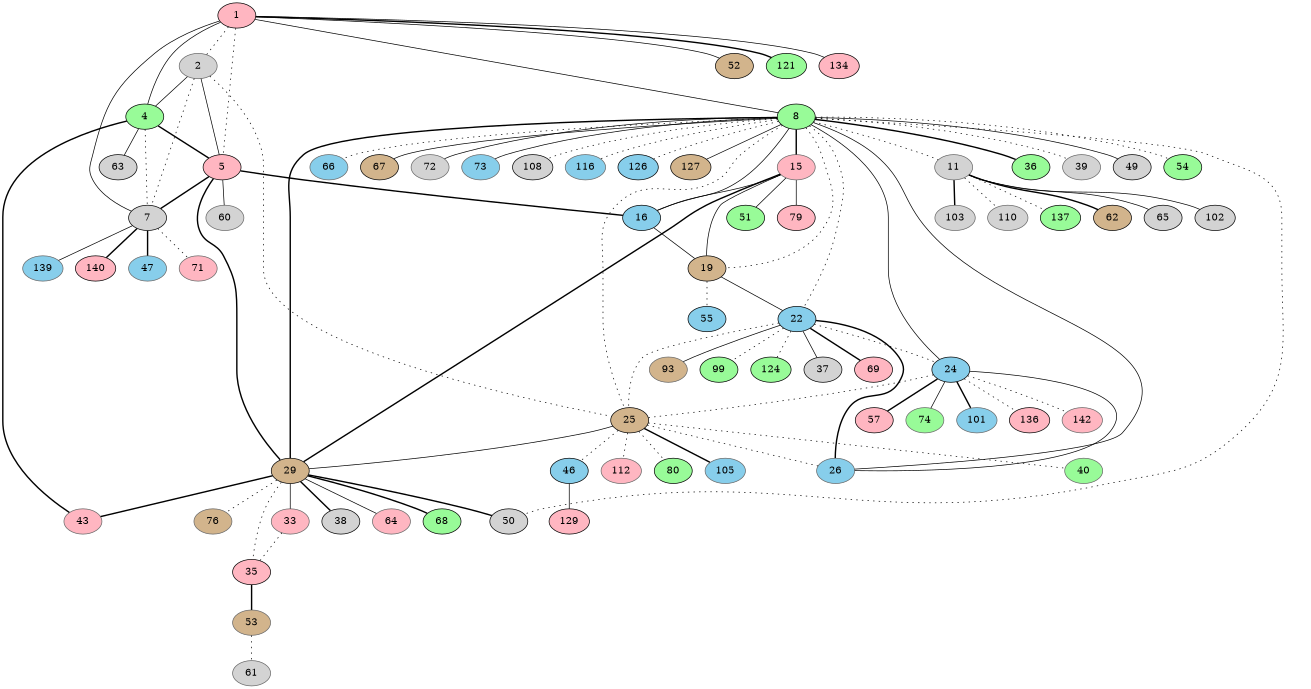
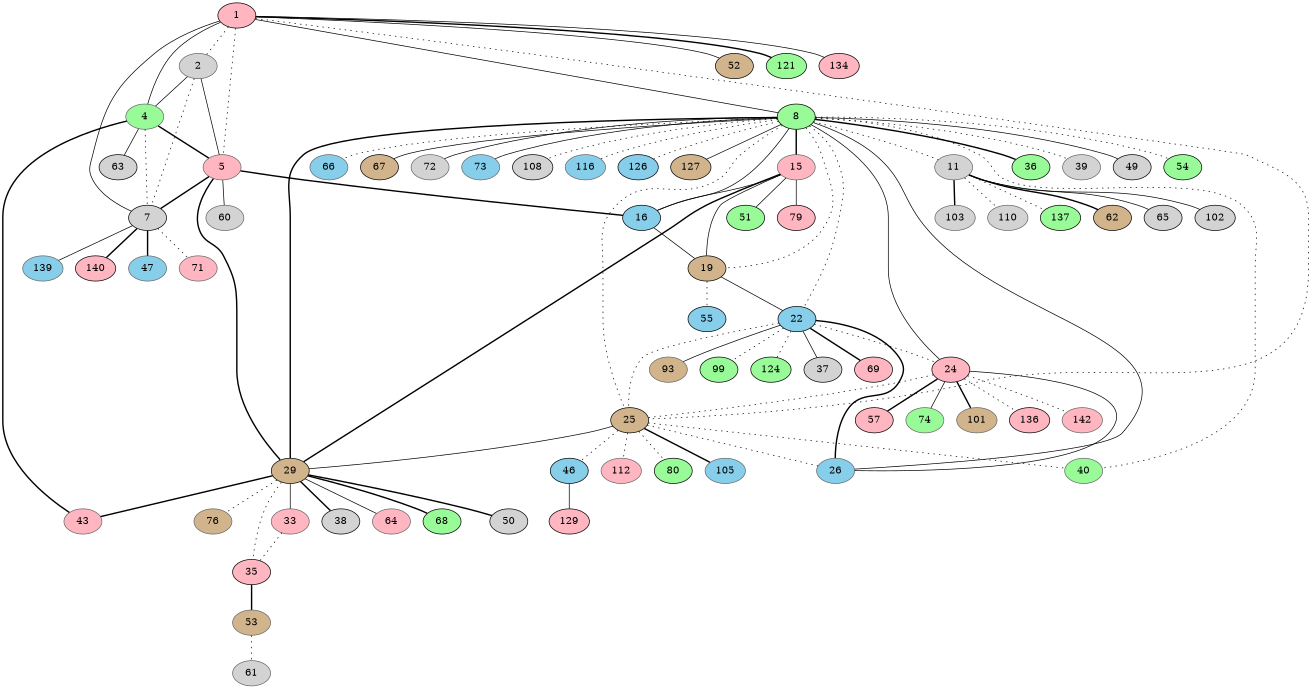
  graph {
    node [color=black fillcolor=lightpink style=filled]
    edge [style=dotted]
    1 [super="+41+3"]
    2 [color=gray40 fillcolor=lightgrey]
-   4 [fillcolor=palegreen]
-   5 [super="+6+88+125+135+42+48"]
+   4 [color=gray40 fillcolor=palegreen]
+   5 [color=gray40 super="+6+88+125+135+42+48"]
    7 [fillcolor=lightgrey]
    8 [fillcolor=palegreen super="+143+12+9+23+10"]
    25 [fillcolor=tan super="+83+107+28"]
    52 [fillcolor=tan super="+91"]
    121 [fillcolor=palegreen]
    134
    43 [color=gray40]
    63 [fillcolor=lightgrey]
    16 [fillcolor=skyblue super="+117+18"]
    29 [fillcolor=tan super="+31+59+34+30"]
    60 [color=gray40 fillcolor=lightgrey]
    47 [color=gray40 fillcolor=skyblue]
    71 [color=gray40]
    139 [color=gray40 fillcolor=skyblue]
    140
    11 [color=gray40 fillcolor=lightgrey super="+56"]
    15 [color=gray40 super="+17+20"]
    19 [fillcolor=tan super="+87"]
    22 [fillcolor=skyblue super="+27"]
-   24 [fillcolor=skyblue super="+70+114"]
+   24 [super="+70+114"]
    26 [color=gray40 fillcolor=skyblue super="+44"]
    36 [fillcolor=palegreen]
    39 [color=gray40 fillcolor=lightgrey]
    49 [fillcolor=lightgrey]
    50 [fillcolor=lightgrey super="+78"]
    54 [fillcolor=palegreen]
    66 [color=gray40 fillcolor=skyblue]
    67 [fillcolor=tan]
    72 [color=gray40 fillcolor=lightgrey]
    73 [color=gray40 fillcolor=skyblue]
    108 [fillcolor=lightgrey]
    116 [color=gray40 fillcolor=skyblue]
    126 [fillcolor=skyblue]
    127 [fillcolor=tan]
    40 [color=gray40 fillcolor=palegreen]
    46 [fillcolor=skyblue]
    80 [fillcolor=palegreen]
    105 [color=gray40 fillcolor=skyblue]
    112 [color=gray40]
    33 [color=gray40 super="+118+111+120+89"]
    35 [super="+81+104"]
    38 [fillcolor=lightgrey]
    64 [color=gray40]
    68 [fillcolor=palegreen]
    76 [color=gray40 fillcolor=tan]
    62 [fillcolor=tan]
    65 [fillcolor=lightgrey]
    102 [fillcolor=lightgrey]
    103 [color=gray40 fillcolor=lightgrey]
    110 [color=gray40 fillcolor=lightgrey]
    137 [fillcolor=palegreen]
    51 [fillcolor=palegreen super="+82"]
    79
    55 [fillcolor=skyblue super="+119"]
    37 [fillcolor=lightgrey]
    69
    93 [color=gray40 fillcolor=tan]
    99 [fillcolor=palegreen]
    124 [fillcolor=palegreen]
    57
    74 [color=gray40 fillcolor=palegreen]
-   101 [color=gray40 fillcolor=skyblue]
+   101 [color=gray40 fillcolor=tan]
    136
    142 [color=gray40]
    129
    53 [color=gray40 fillcolor=tan super="+113+98+96+97+92"]
    61 [color=gray40 fillcolor=lightgrey]
    1 -- 2 [weight=2]
    1 -- 4 [style=solid weight=2]
    1 -- 5 [weight=4]
    1 -- 7 [style=solid weight=2]
    1 -- 8 [style=solid]
-   2 -- 25
+   1 -- 25
    1 -- 52 [style=solid]
    1 -- 121 [style=bold]
    1 -- 134 [style=solid]
    2 -- 4 [style=solid]
    2 -- 5 [style=solid weight=2]
    2 -- 7
    4 -- 5 [style=bold weight=2]
    4 -- 7
    4 -- 43 [style=bold]
    4 -- 63 [style=solid]
    5 -- 7 [style=bold weight=2]
    5 -- 16 [style=bold]
    5 -- 29 [style=bold]
    5 -- 60 [style=solid]
    7 -- 47 [style=bold]
    7 -- 71
    7 -- 139 [style=solid]
    7 -- 140 [style=bold]
    8 -- 25 [weight=2]
    8 -- 16 [style=solid weight=3]
    8 -- 29 [style=bold weight=3]
    8 -- 11 [weight=6]
    8 -- 15 [style=bold weight=3]
    8 -- 19
    8 -- 22 [weight=2]
    8 -- 24 [style=solid]
    8 -- 26 [style=solid]
    8 -- 36 [style=bold]
    8 -- 39
    8 -- 49 [style=solid]
-   8 -- 50
+   8 -- 40
    8 -- 54
    8 -- 66
    8 -- 67 [style=solid]
    8 -- 72 [style=solid]
    8 -- 73 [style=solid]
    8 -- 108
    8 -- 116
    8 -- 126
    8 -- 127 [style=solid]
    25 -- 29 [style=solid]
    25 -- 26 [weight=2]
    25 -- 40
    25 -- 46
    25 -- 80
    25 -- 105 [style=bold]
    25 -- 112
    16 -- 19 [style=solid weight=2]
    29 -- 43 [style=bold]
    29 -- 50 [style=bold]
    29 -- 33 [style=solid weight=5]
    29 -- 35 [weight=5]
    29 -- 38 [style=bold]
    29 -- 64 [style=solid]
    29 -- 68 [style=bold]
    29 -- 76
    11 -- 62 [style=bold]
    11 -- 65 [style=solid]
    11 -- 102 [style=solid]
    11 -- 103 [style=bold]
    11 -- 110
    11 -- 137
    15 -- 16 [style=solid weight=6]
    15 -- 29 [style=bold]
    15 -- 19 [style=solid weight=3]
    15 -- 51 [style=solid]
    15 -- 79 [style=solid]
    19 -- 22 [style=solid]
    19 -- 55
    22 -- 25 [weight=4]
    22 -- 24 [weight=2]
    22 -- 26 [style=bold weight=2]
    22 -- 37 [style=solid]
    22 -- 69 [style=bold]
    22 -- 93 [style=solid]
    22 -- 99
    22 -- 124
    24 -- 25 [weight=2]
    24 -- 26 [style=solid]
    24 -- 57 [style=bold]
    24 -- 74 [style=solid]
    24 -- 101 [style=bold]
    24 -- 136
    24 -- 142
    46 -- 129 [style=solid]
    33 -- 35
    35 -- 53 [style=bold]
    53 -- 61
  }
